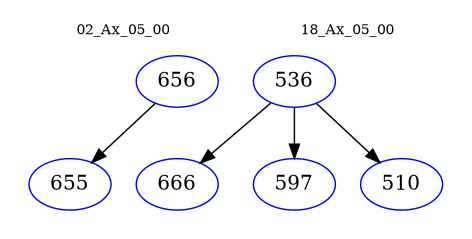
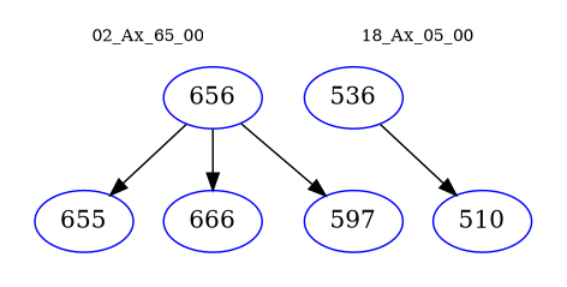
  digraph {
    node [color=blue]
    edge [color=black]
    n1 [label=656]
    n2 [label=655]
    n3 [label=666]
    n4 [label=536]
    n5 [label=510]
    n6 [label=597]
    subgraph cluster_1 {
      color=white
      fontsize=10
-     label="02_Ax_05_00"
+     label="02_Ax_65_00"
      n1
      n2
      n3
    }
    subgraph cluster_2 {
      color=white
      fontsize=10
      label="18_Ax_05_00"
      n4
      n5
      n6
    }
    n1 -> n2
-   n4 -> n3
+   n1 -> n3
    n4 -> n5
-   n4 -> n6
+   n1 -> n6
  }
